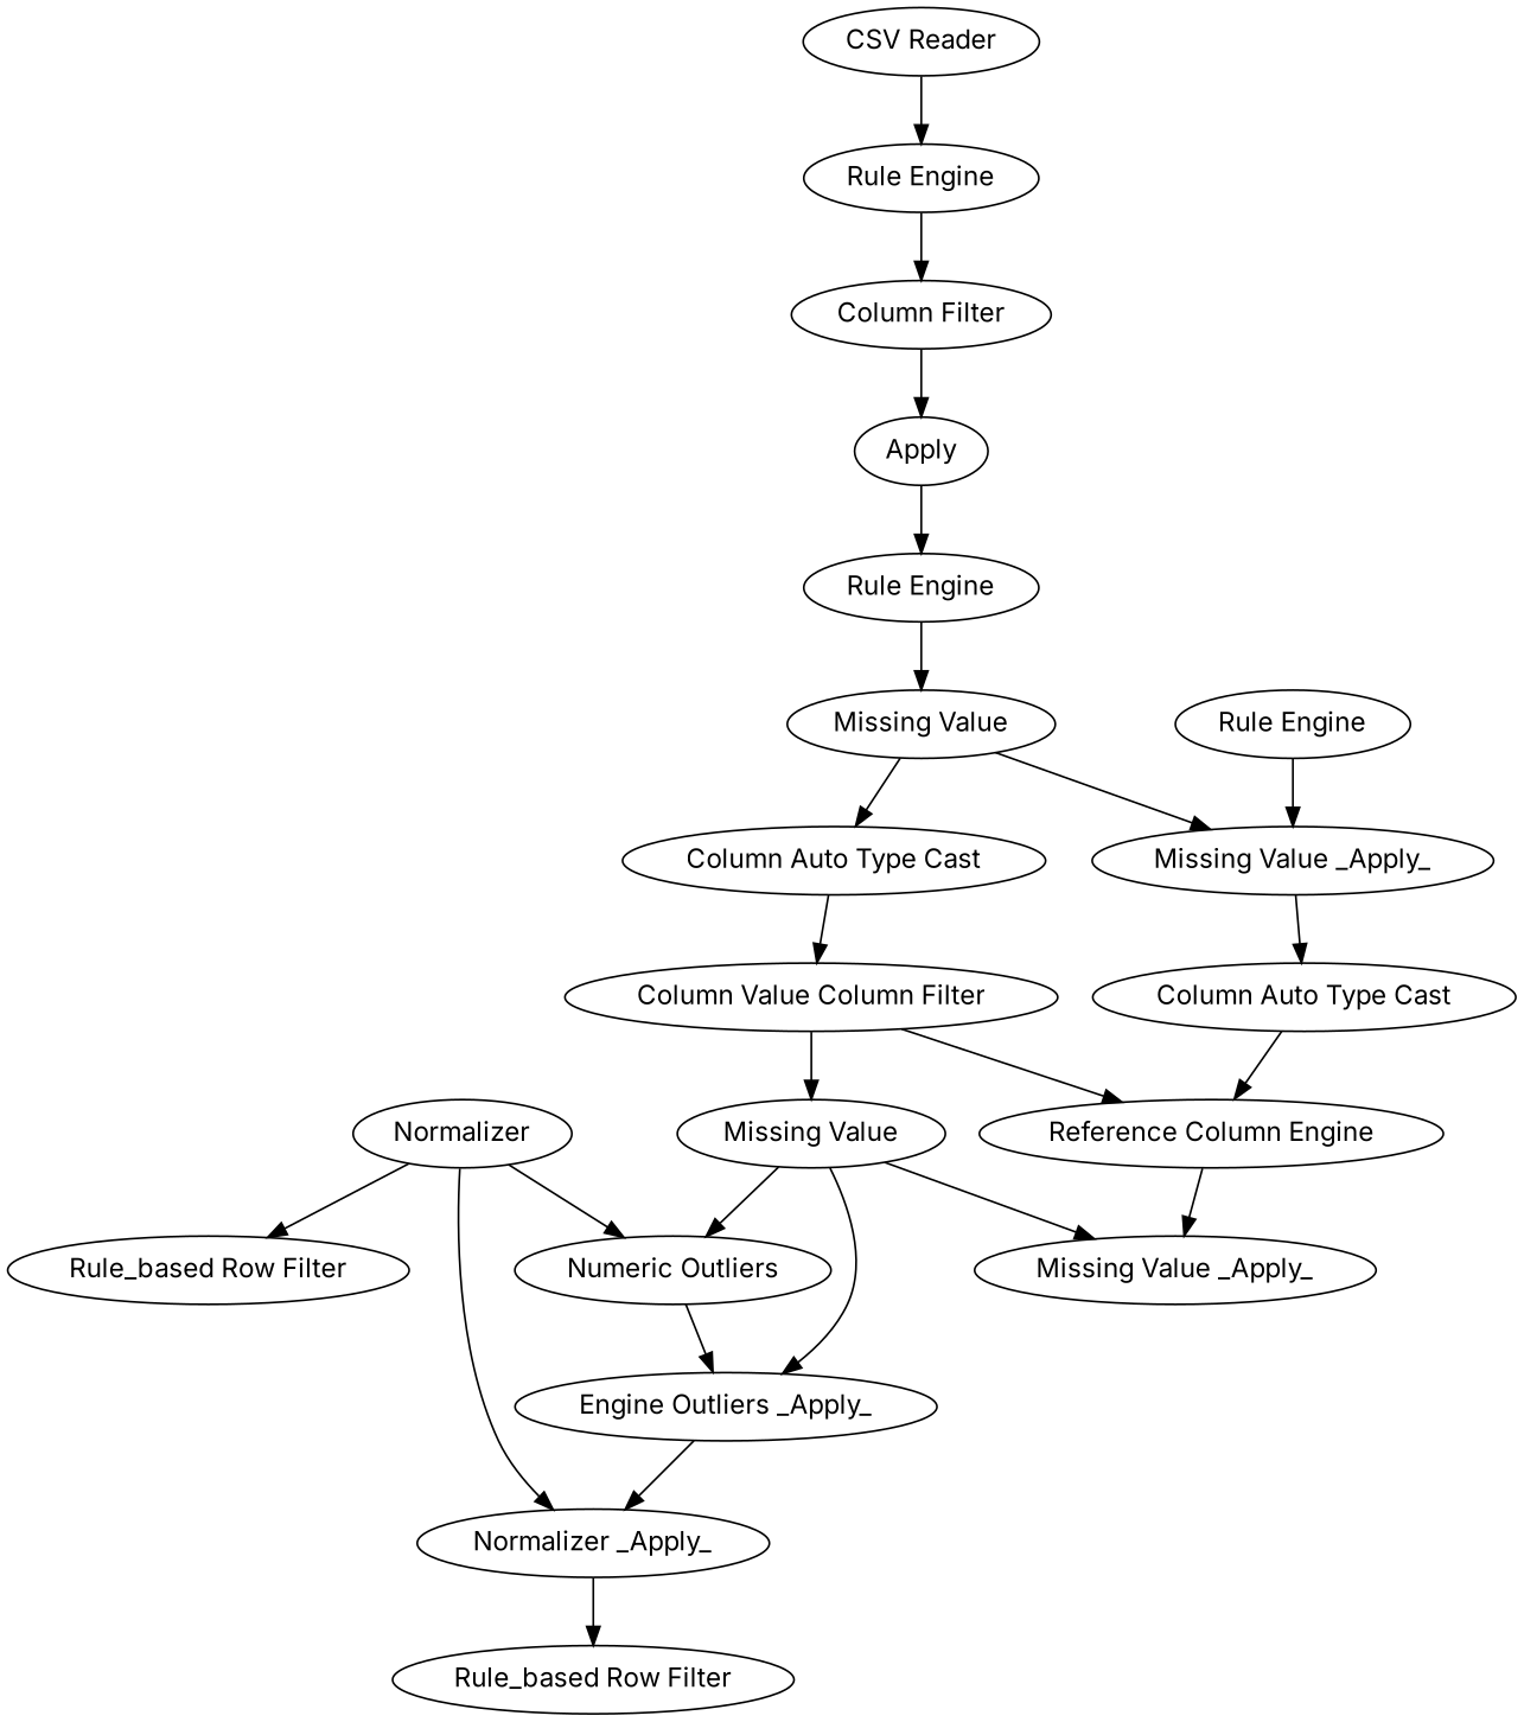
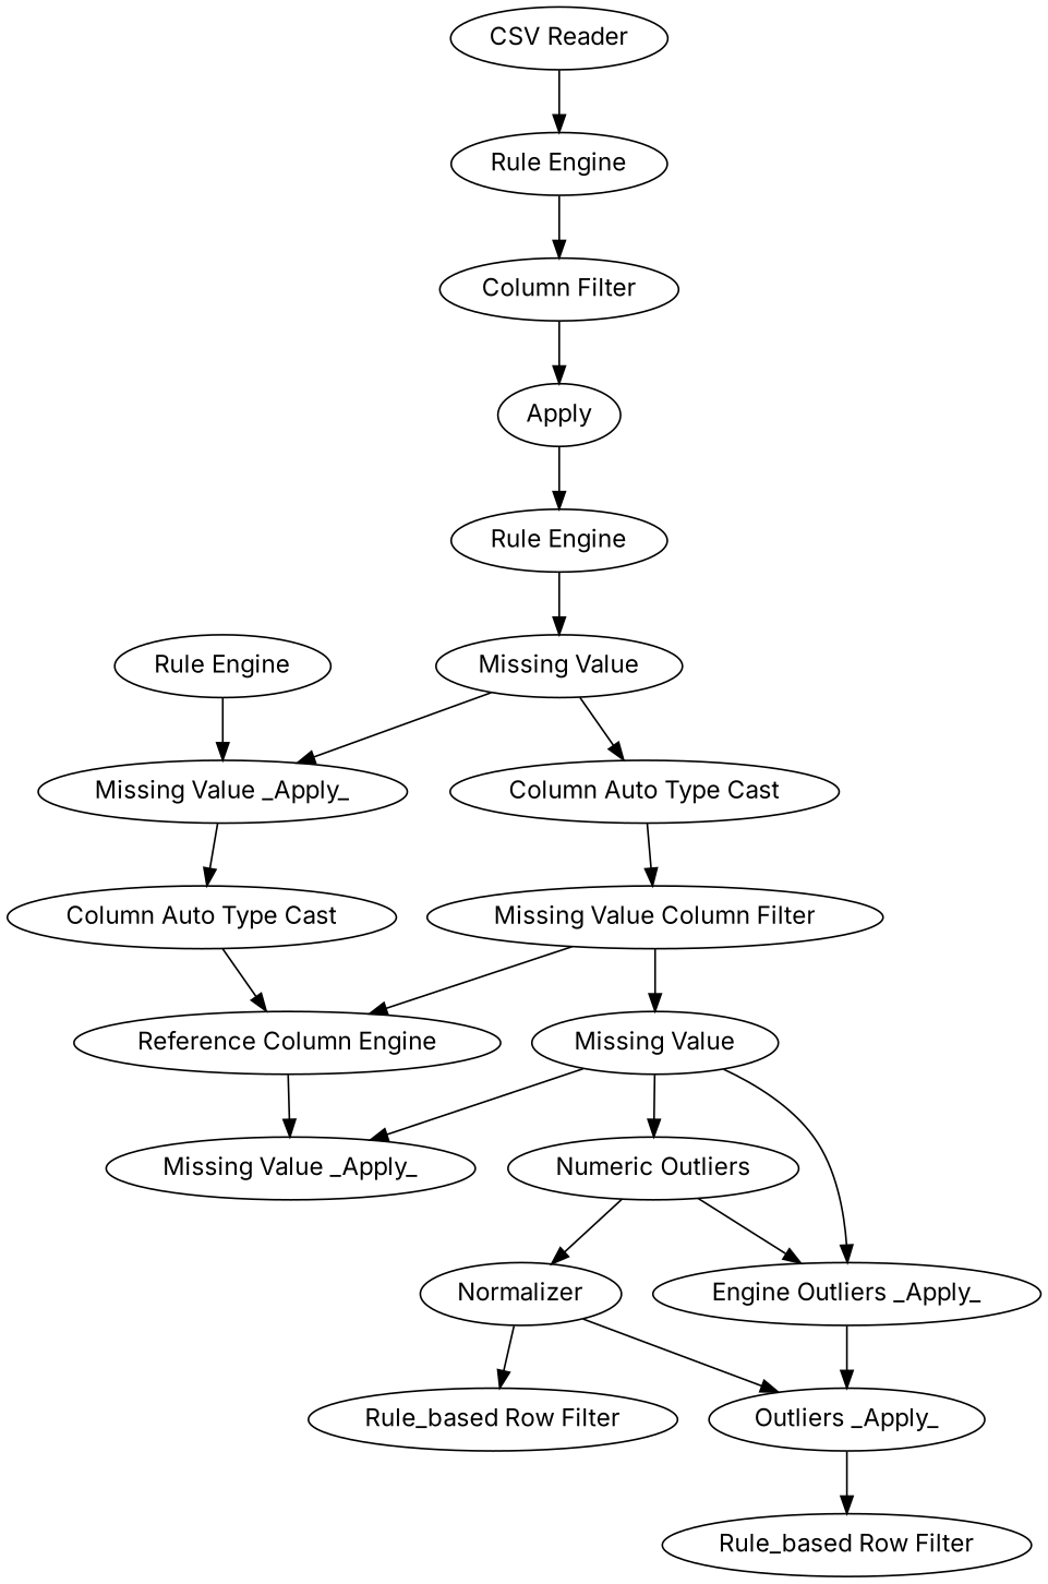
  digraph {
    fontname=Inter
    rankdir=TB
    node [fontname=Inter]
    edge [fontname=Inter]
    n1 [label=Normalizer]
-   n2 [label="Normalizer _Apply_"]
+   n2 [label="Outliers _Apply_"]
    n3 [label="Rule_based Row Filter"]
    n4 [label="Rule_based Row Filter"]
    n5 [label="Missing Value"]
    n6 [label="Column Auto Type Cast"]
    n7 [label="Missing Value _Apply_"]
-   n8 [label="Column Value Column Filter"]
+   n8 [label="Missing Value Column Filter"]
    n9 [label="Column Auto Type Cast"]
    n10 [label="Column Filter"]
    n11 [label=Apply]
    n12 [label="Rule Engine"]
    n13 [label="CSV Reader"]
    n14 [label="Rule Engine"]
    n15 [label="Numeric Outliers"]
    n16 [label="Engine Outliers _Apply_"]
    n17 [label="Missing Value"]
    n18 [label="Reference Column Engine"]
    n19 [label="Missing Value _Apply_"]
    n20 [label="Rule Engine"]
    n1 -> n2
    n1 -> n3
    n2 -> n4
    n5 -> n6
    n5 -> n7
    n6 -> n8
    n7 -> n9
    n8 -> n17
    n8 -> n18
    n9 -> n18
    n10 -> n11
    n11 -> n12
    n12 -> n5
    n13 -> n14
    n14 -> n10
-   n1 -> n15
+   n15 -> n1
    n15 -> n16
    n16 -> n2
    n17 -> n15
    n17 -> n16
    n17 -> n19
    n18 -> n19
    n20 -> n7
  }
